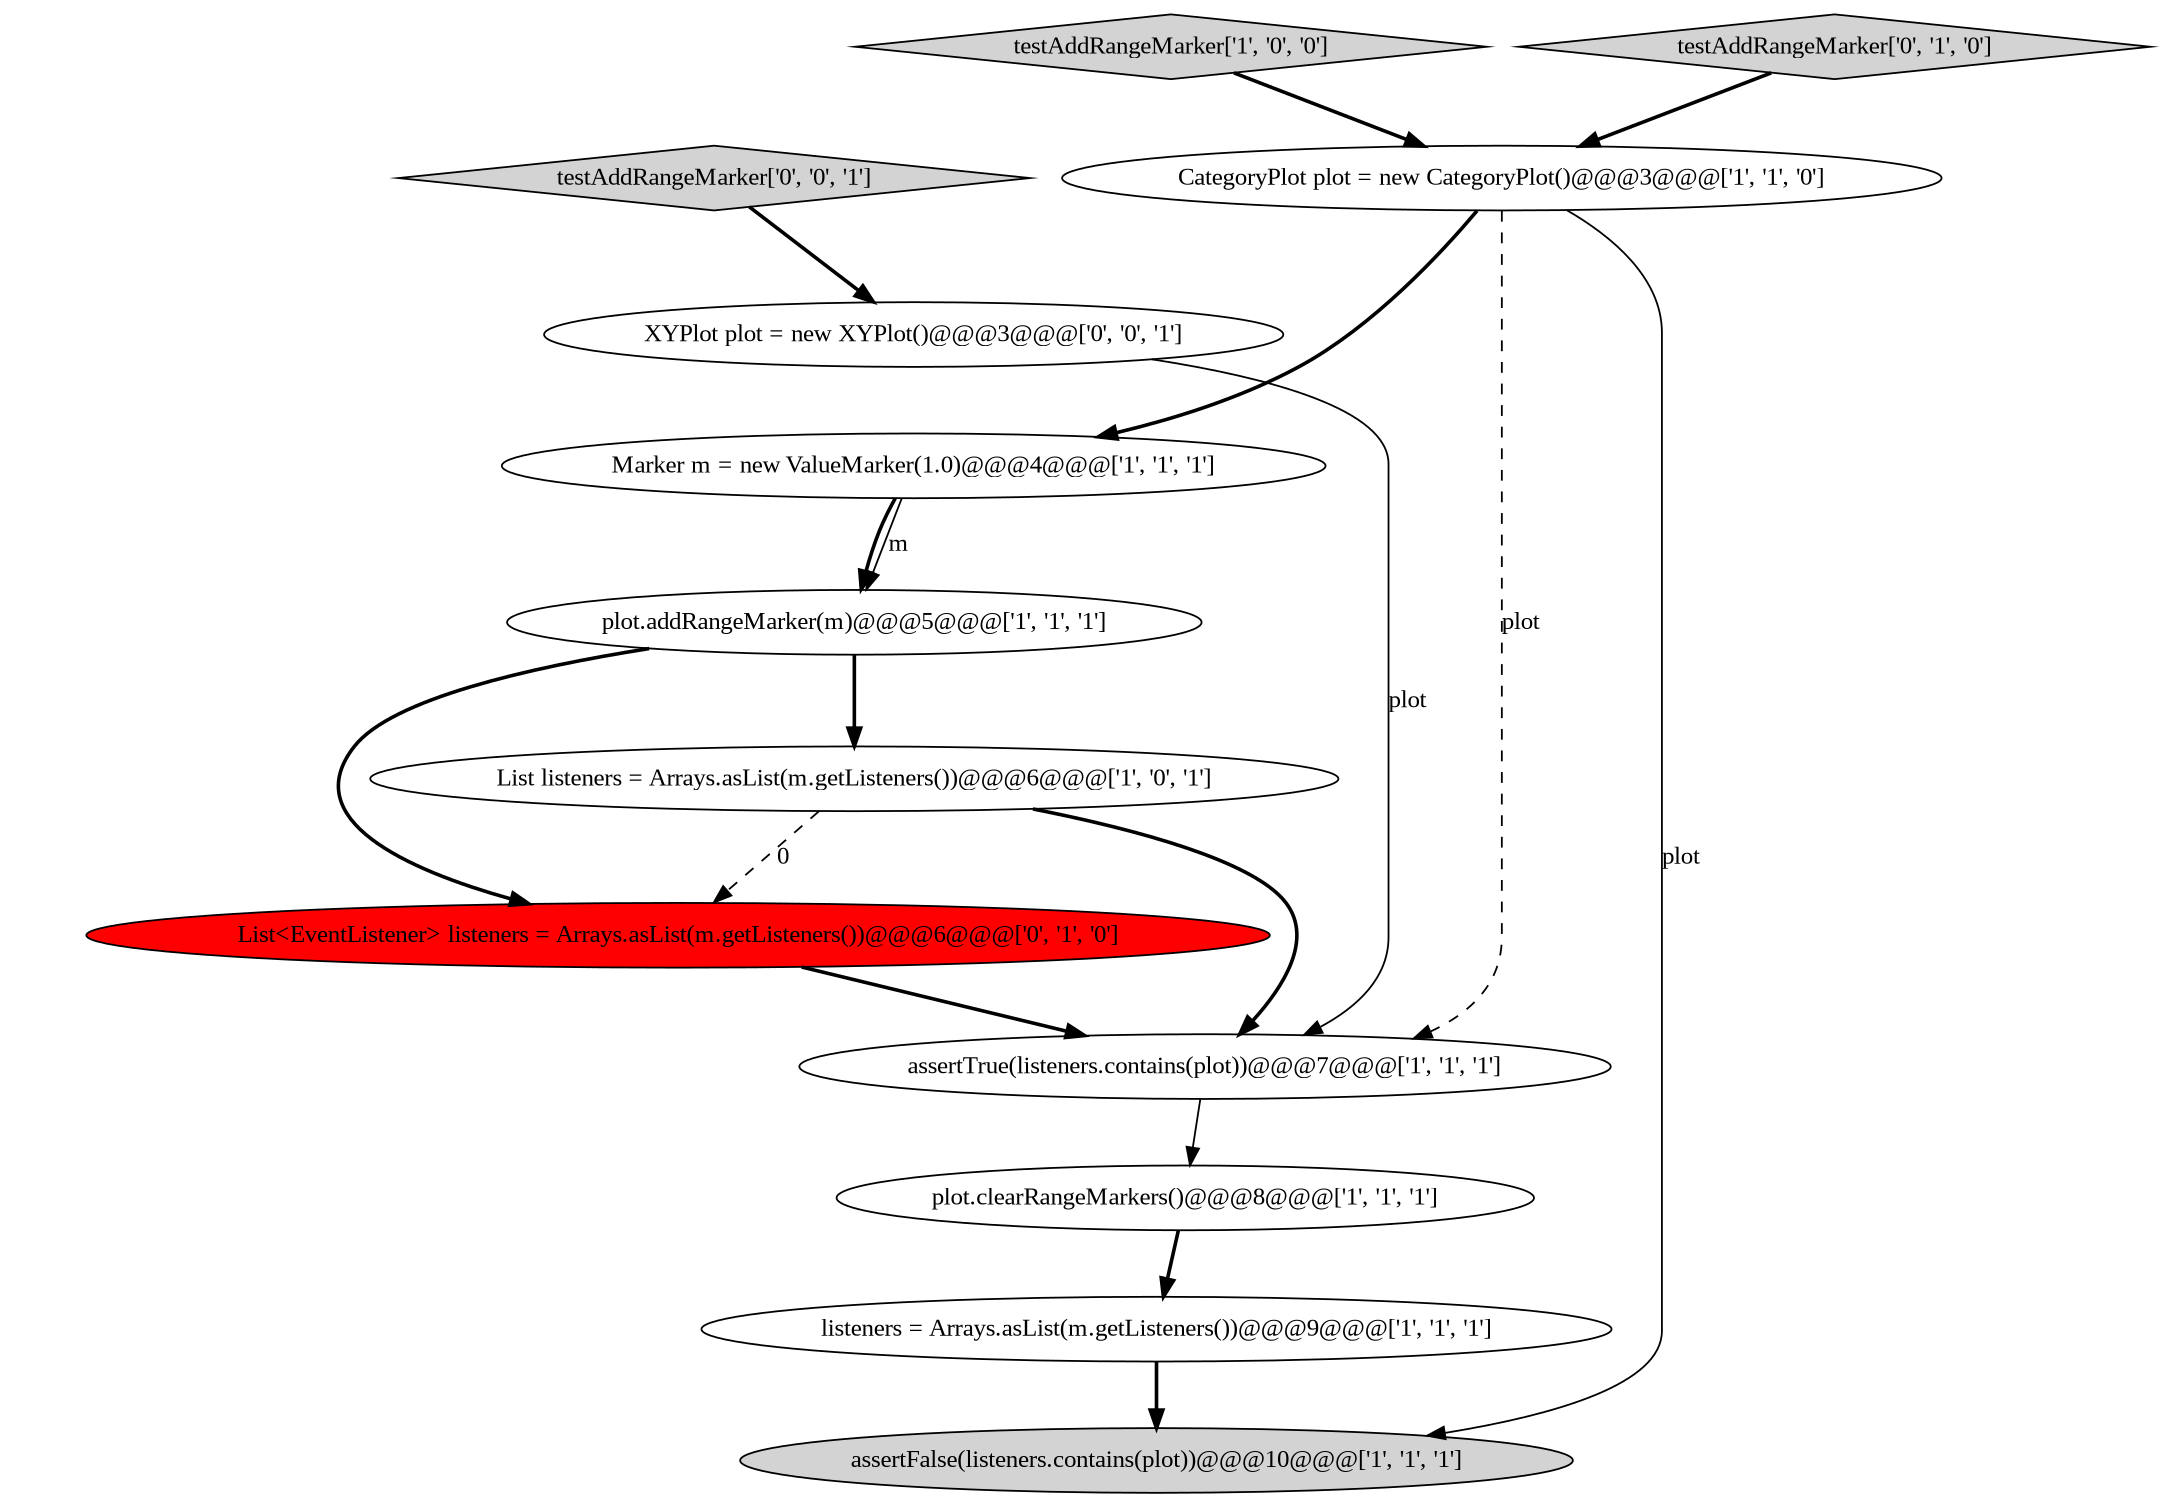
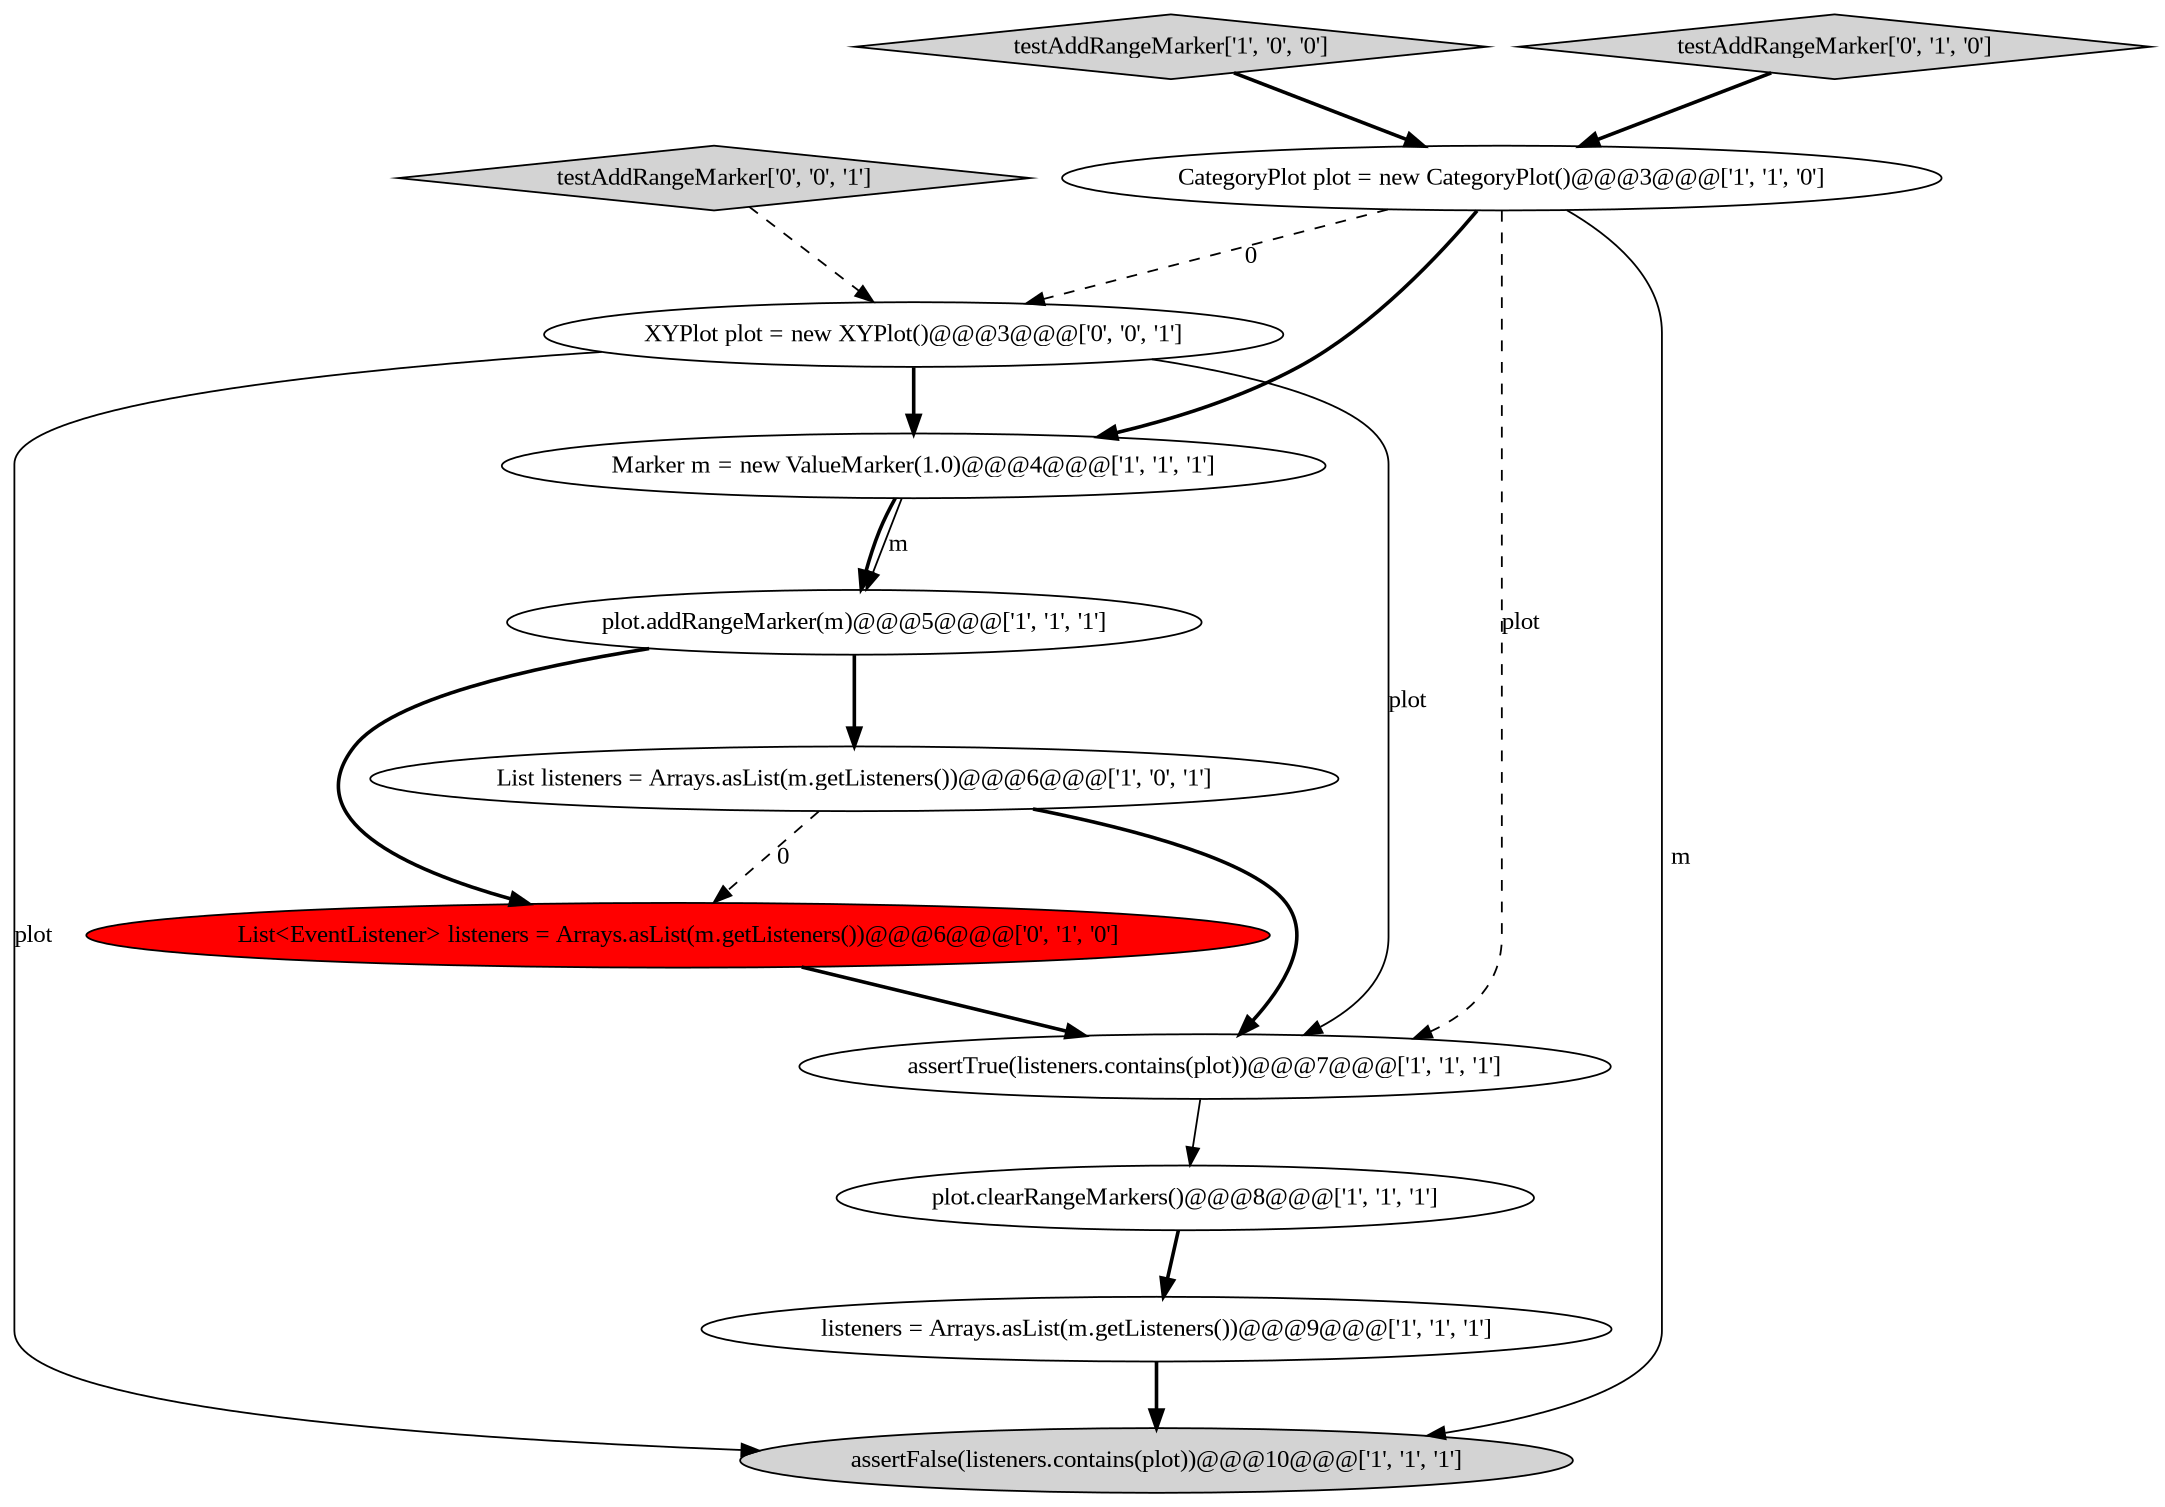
  digraph {
    fontname="Liberation Serif"
    node [fillcolor=white fontname="Liberation Serif" shape=ellipse style=filled]
    edge [fontname="Liberation Serif" style=bold]
    n1 [fillcolor=red label="List<EventListener> listeners = Arrays.asList(m.getListeners())@@@6@@@['0', '1', '0']"]
    n2 [label="assertTrue(listeners.contains(plot))@@@7@@@['1', '1', '1']"]
    n3 [label="plot.clearRangeMarkers()@@@8@@@['1', '1', '1']"]
    n4 [label="Marker m = new ValueMarker(1.0)@@@4@@@['1', '1', '1']"]
    n5 [label="plot.addRangeMarker(m)@@@5@@@['1', '1', '1']"]
    n6 [label="List listeners = Arrays.asList(m.getListeners())@@@6@@@['1', '0', '1']"]
    n7 [fillcolor=lightgray label="testAddRangeMarker['1', '0', '0']" shape=diamond]
    n8 [label="CategoryPlot plot = new CategoryPlot()@@@3@@@['1', '1', '0']"]
    n9 [fillcolor=lightgray label="assertFalse(listeners.contains(plot))@@@10@@@['1', '1', '1']"]
    n10 [label="XYPlot plot = new XYPlot()@@@3@@@['0', '0', '1']"]
    n11 [label="listeners = Arrays.asList(m.getListeners())@@@9@@@['1', '1', '1']"]
    n12 [fillcolor=lightgray label="testAddRangeMarker['0', '0', '1']" shape=diamond]
    n13 [fillcolor=lightgray label="testAddRangeMarker['0', '1', '0']" shape=diamond]
    n1 -> n2
    n2 -> n3 [style=solid]
    n3 -> n11
    n4 -> n5
    n4 -> n5 [label=m style=solid]
    n5 -> n1
    n5 -> n6
    n6 -> n1 [label=0 style=dashed]
    n6 -> n2
    n7 -> n8
    n8 -> n2 [label=plot style=dashed]
    n8 -> n4
-   n8 -> n9 [label=plot style=solid]
+   n8 -> n9 [label=m style=solid]
+   n8 -> n10 [label=0 style=dashed]
    n10 -> n2 [label=plot style=solid]
+   n10 -> n4
+   n10 -> n9 [label=plot style=solid]
    n11 -> n9
-   n12 -> n10
+   n12 -> n10 [style=dashed]
    n13 -> n8
  }
